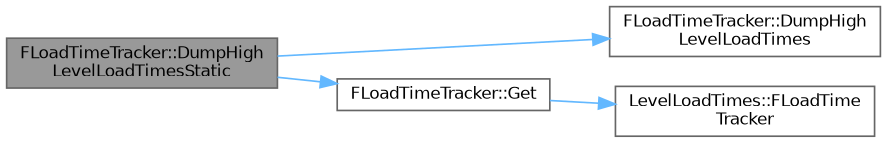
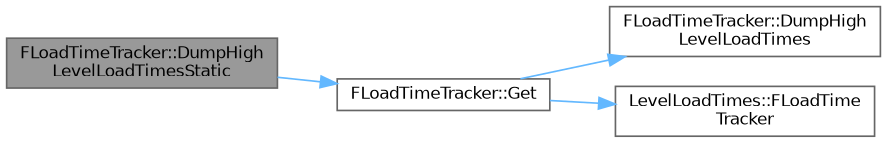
  digraph {
    rankdir=LR
    node [color=grey40 fillcolor=white fontname=Helvetica fontsize=10 shape=box style=filled]
    edge [color=steelblue1 fontname=Helvetica fontsize=10 labelfontname=Helvetica labelfontsize=10 style=solid]
    n1 [color=gray40 fillcolor=grey60 fontcolor=black height=0.2 label="FLoadTimeTracker::DumpHigh\lLevelLoadTimesStatic" width=0.4]
    n2 [height=0.2 label="FLoadTimeTracker::DumpHigh\lLevelLoadTimes" width=0.4]
    n3 [height=0.2 label="FLoadTimeTracker::Get" width=0.4]
    n4 [height=0.2 label="LevelLoadTimes::FLoadTime\lTracker" width=0.4]
-   n1 -> n2
+   n3 -> n2
    n1 -> n3
    n3 -> n4
  }
